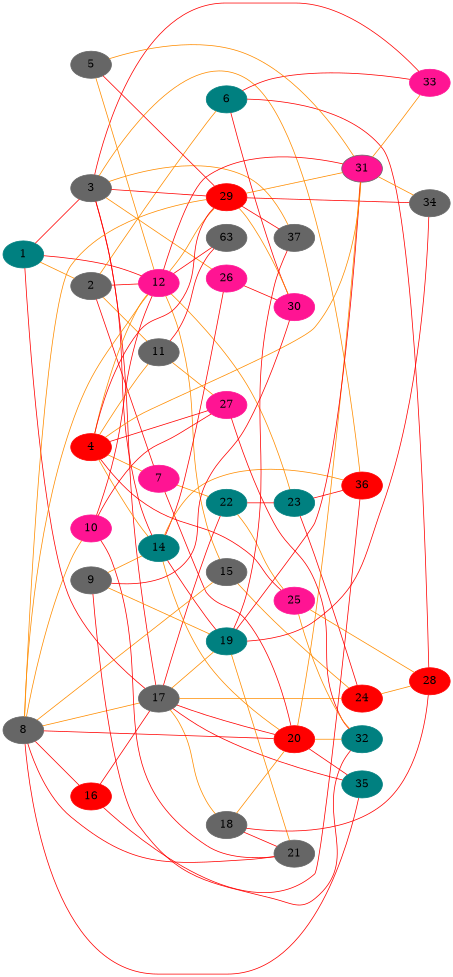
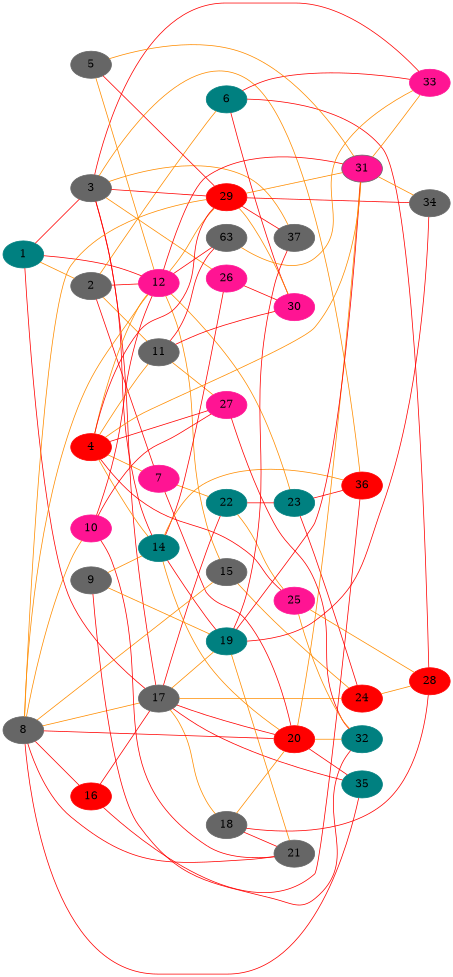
  graph {
    fontname="DejaVu Serif"
    rankdir=LR
    node [color=gray40 fontname="DejaVu Serif" style=filled]
    edge [color=red fontname="DejaVu Serif" weight=1.0]
    1 [color=teal]
    2
    3
    12 [color=deeppink]
    17
    6 [color=teal]
    11
    7 [color=deeppink]
    14 [color=teal]
    26 [color=deeppink]
    29 [color=red]
    33 [color=deeppink]
    36 [color=red]
    37
    31 [fillcolor=deeppink]
    15
    n17 [label=63]
    23 [color=teal]
    20 [color=red]
    22 [color=teal]
    35 [color=teal]
    19 [color=teal]
    24 [color=red]
    18
    28 [color=red]
    30 [color=deeppink]
    27 [color=deeppink]
    34
    4 [color=red]
    25 [color=deeppink]
    32 [color=teal]
    5
    8
    10 [color=deeppink]
    16 [color=red]
    21
    9
    1 -- 2 [color=darkorange]
    1 -- 3
    1 -- 12
    1 -- 17
    2 -- 12
    2 -- 6 [color=darkorange]
    2 -- 11 [color=darkorange]
    2 -- 7
    3 -- 17
    3 -- 14
    3 -- 26 [color=darkorange]
    3 -- 29 [weight=2.0]
    3 -- 33
    3 -- 36 [color=darkorange]
    3 -- 37 [color=darkorange weight=2.0]
    12 -- 29 [color=darkorange]
    12 -- 31
    12 -- 15 [color=darkorange]
    12 -- n17 [weight=2.0]
    12 -- 23 [color=darkorange]
    17 -- 20
    17 -- 22
    17 -- 35
    17 -- 19 [color=darkorange weight=2.0]
    17 -- 24 [color=darkorange]
    17 -- 18 [color=darkorange]
    6 -- 33
    6 -- 28
    6 -- 30
    11 -- n17
    11 -- 27 [color=darkorange]
    7 -- 20
    7 -- 22 [color=darkorange]
    14 -- 26 [weight=2.0]
    14 -- 36 [color=darkorange]
    14 -- 20 [color=darkorange]
    14 -- 19
    26 -- 30
    29 -- 37
    29 -- 31 [color=darkorange weight=2.0]
    29 -- 30 [color=darkorange]
    29 -- 34 [weight=2.0]
    31 -- 33 [color=darkorange]
    31 -- 34 [color=darkorange]
    15 -- 24 [color=darkorange]
+   n17 -- 33 [color=darkorange]
    23 -- 36
    23 -- 24
    20 -- 31 [color=darkorange weight=2.0]
    20 -- 35
    20 -- 32 [color=darkorange]
    22 -- 23
    22 -- 25 [color=darkorange]
    19 -- 37
    19 -- 31
    19 -- 34
    19 -- 21 [color=darkorange]
    24 -- 28 [color=darkorange]
    18 -- 20 [color=darkorange]
    18 -- 28
    18 -- 21
    27 -- 32
    4 -- 12 [color=darkorange]
    4 -- 11 [color=darkorange]
    4 -- 7 [color=darkorange]
    4 -- 14 [color=darkorange weight=3.0]
    4 -- 29
    4 -- 31 [color=darkorange]
    4 -- 27
    4 -- 25
    25 -- 28 [color=darkorange]
    25 -- 32 [color=darkorange]
    5 -- 12 [color=darkorange]
    5 -- 29
    5 -- 31 [color=darkorange]
    8 -- 12 [color=darkorange]
    8 -- 17 [color=darkorange]
    8 -- 29 [color=darkorange]
    8 -- 15 [color=darkorange weight=2.0]
    8 -- 20 [weight=2.0]
    8 -- 35 [weight=2.0]
    8 -- 10 [color=darkorange]
    8 -- 16
    8 -- 21
    10 -- 12
    10 -- 27
    10 -- 21
    16 -- 17 [weight=2.0]
    16 -- 36
    9 -- 14 [color=darkorange]
    9 -- 19 [color=darkorange]
-   9 -- 30
+   11 -- 30
    9 -- 32
  }
